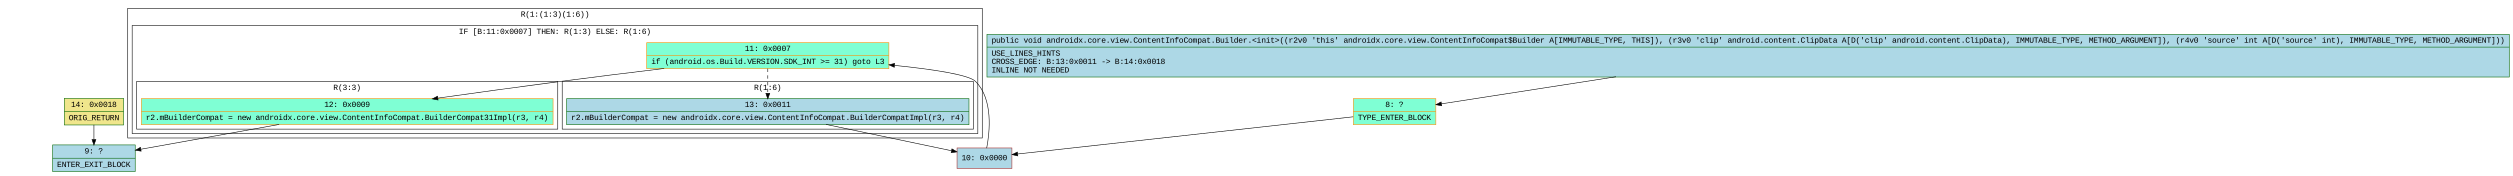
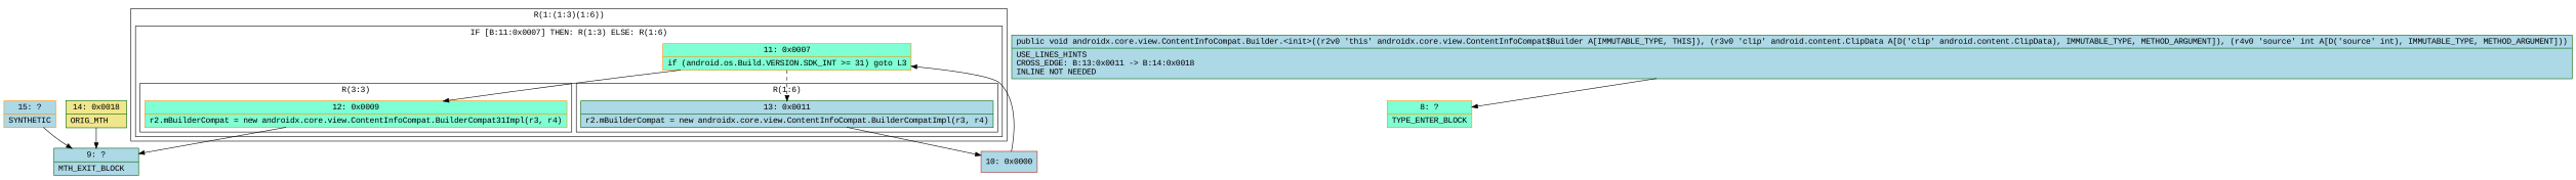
  digraph {
    fontname="Liberation Mono"
    node [color=darkorange fillcolor=lightblue fontname="Liberation Mono" shape=record style=filled]
    edge [fontname="Liberation Mono"]
    n1 [fillcolor=aquamarine label="{12\:\ 0x0009|r2.mBuilderCompat = new androidx.core.view.ContentInfoCompat.BuilderCompat31Impl(r3, r4)\l}"]
    n2 [color=darkgreen label="{13\:\ 0x0011|r2.mBuilderCompat = new androidx.core.view.ContentInfoCompat.BuilderCompatImpl(r3, r4)\l}"]
    n3 [fillcolor=aquamarine label="{11\:\ 0x0007|if (android.os.Build.VERSION.SDK_INT \>= 31) goto L3\l}"]
-   n4 [color=darkgreen label="{9\:\ ?|ENTER_EXIT_BLOCK\l}"]
+   n4 [color=darkgreen label="{9\:\ ?|MTH_EXIT_BLOCK\l}"]
    n5 [color=brown label="{10\:\ 0x0000}"]
-   n7 [color=darkgreen fillcolor=khaki label="{14\:\ 0x0018|ORIG_RETURN\l}"]
+   n6 [label="{15\:\ ?|SYNTHETIC\l}"]
+   n7 [color=darkgreen fillcolor=khaki label="{14\:\ 0x0018|ORIG_MTH\l}"]
    n8 [fillcolor=aquamarine label="{8\:\ ?|TYPE_ENTER_BLOCK\l}"]
    n9 [color=darkgreen label="{public void androidx.core.view.ContentInfoCompat.Builder.\<init\>((r2v0 'this' androidx.core.view.ContentInfoCompat$Builder A[IMMUTABLE_TYPE, THIS]), (r3v0 'clip' android.content.ClipData A[D('clip' android.content.ClipData), IMMUTABLE_TYPE, METHOD_ARGUMENT]), (r4v0 'source' int A[D('source' int), IMMUTABLE_TYPE, METHOD_ARGUMENT]))  | USE_LINES_HINTS\lCROSS_EDGE: B:13:0x0011 \-\> B:14:0x0018\lINLINE_NOT_NEEDED\l}"]
    subgraph cluster_1 {
      label="R(1:(1:3)(1:6))"
      subgraph cluster_2 {
        label="IF [B:11:0x0007] THEN: R(1:3) ELSE: R(1:6)"
        n3
        subgraph cluster_3 {
          label="R(3:3)"
          n1
        }
        subgraph cluster_4 {
          label="R(1:6)"
          n2
        }
      }
    }
    n1 -> n4
    n2 -> n5
    n3 -> n1
    n3 -> n2 [style=dashed]
    n5 -> n3
+   n6 -> n4
    n7 -> n4
-   n8 -> n5
    n9 -> n8
  }
